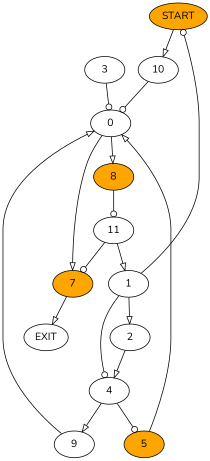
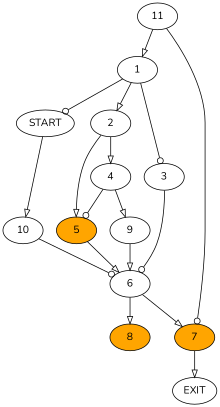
  digraph {
    fontname=Nunito
    node [fillcolor=white fontname=Nunito style=filled]
    edge [arrowhead=onormal fontname=Nunito]
-   n1 [fillcolor=orange label=START]
+   n1 [label=START]
    10
    1
    2
    3
-   6 [label=0]
+   6
    n7 [label=EXIT]
    4
    5 [fillcolor=orange]
    9
    7 [fillcolor=orange]
    8 [fillcolor=orange]
    11
    n1 -> 10
    10 -> 6 [arrowhead=odot]
    1 -> n1 [arrowhead=odot]
    1 -> 2
-   1 -> 4 [arrowhead=odot]
+   1 -> 3 [arrowhead=odot]
    2 -> 4
+   2 -> 5
    3 -> 6 [arrowhead=odot]
    6 -> 7
    6 -> 8
    4 -> 5 [arrowhead=odot]
    4 -> 9
    5 -> 6
    9 -> 6
    7 -> n7
-   8 -> 11 [arrowhead=odot]
    11 -> 1
    11 -> 7 [arrowhead=odot]
  }
